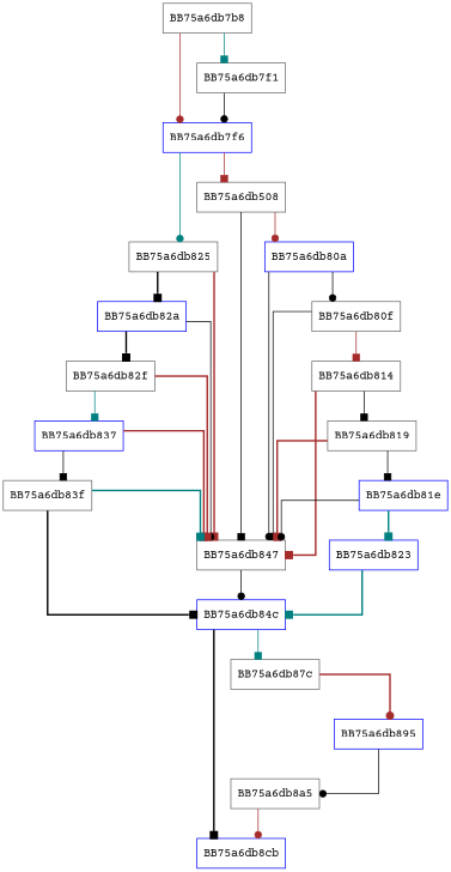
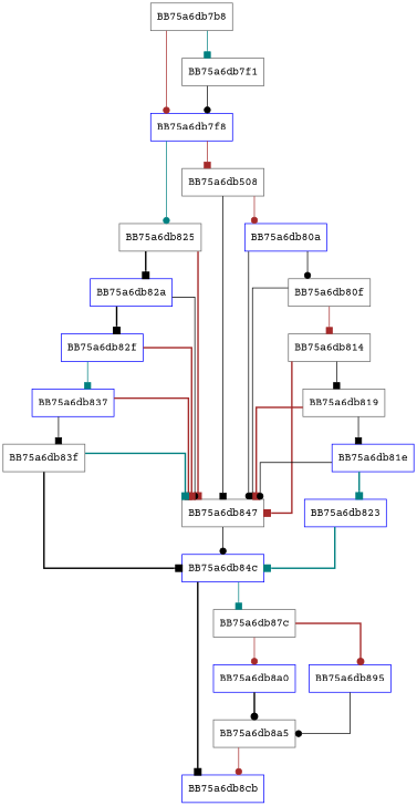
  digraph {
    fontname="Courier Prime"
    splines=ortho
    node [color=gray40 fontname="Courier Prime" shape=box]
    edge [arrowhead=box color=black fontname="Courier Prime" style=solid]
-   BB75a6db7f6 [color=blue]
+   BB75a6db7f6 [color=blue label=BB75a6db7f8]
    BB75a6db7b8
    BB75a6db7f1
    BB75a6db825
    n5 [label=BB75a6db508]
    BB75a6db847
    BB75a6db82a [color=blue]
    BB75a6db80a [color=blue]
    BB75a6db84c [color=blue]
-   BB75a6db82f
+   BB75a6db82f [color=blue]
    BB75a6db80f
    BB75a6db8cb [color=blue]
    BB75a6db87c
    BB75a6db814
    BB75a6db819
    BB75a6db81e [color=blue]
    BB75a6db823 [color=blue]
+   BB75a6db8a0 [color=blue]
    BB75a6db895 [color=blue]
    BB75a6db837 [color=blue]
    BB75a6db83f
    BB75a6db8a5
    BB75a6db7f6 -> BB75a6db825 [arrowhead=dot color=teal]
    BB75a6db7f6 -> n5 [color=brown]
    BB75a6db7b8 -> BB75a6db7f6 [arrowhead=dot color=brown]
    BB75a6db7b8 -> BB75a6db7f1 [color=teal]
    BB75a6db7f1 -> BB75a6db7f6 [arrowhead=dot]
    BB75a6db825 -> BB75a6db847 [color=brown style=bold]
    BB75a6db825 -> BB75a6db82a [style=bold]
    n5 -> BB75a6db847
    n5 -> BB75a6db80a [arrowhead=dot color=brown]
    BB75a6db847 -> BB75a6db84c [arrowhead=dot]
    BB75a6db82a -> BB75a6db847 [arrowhead=dot]
    BB75a6db82a -> BB75a6db82f [style=bold]
    BB75a6db80a -> BB75a6db847 [arrowhead=dot]
    BB75a6db80a -> BB75a6db80f [arrowhead=dot]
    BB75a6db84c -> BB75a6db8cb [style=bold]
    BB75a6db84c -> BB75a6db87c [color=teal]
    BB75a6db82f -> BB75a6db847 [color=brown style=bold]
    BB75a6db82f -> BB75a6db837 [color=teal]
    BB75a6db80f -> BB75a6db847
    BB75a6db80f -> BB75a6db814 [color=brown]
+   BB75a6db87c -> BB75a6db8a0 [arrowhead=dot color=brown]
    BB75a6db87c -> BB75a6db895 [arrowhead=dot color=brown style=bold]
    BB75a6db814 -> BB75a6db847 [color=brown style=bold]
    BB75a6db814 -> BB75a6db819
    BB75a6db819 -> BB75a6db847 [color=brown style=bold]
    BB75a6db819 -> BB75a6db81e
    BB75a6db81e -> BB75a6db847 [arrowhead=dot]
    BB75a6db81e -> BB75a6db823 [color=teal style=bold]
    BB75a6db823 -> BB75a6db84c [color=teal style=bold]
+   BB75a6db8a0 -> BB75a6db8a5 [arrowhead=dot style=bold]
    BB75a6db895 -> BB75a6db8a5 [arrowhead=dot]
    BB75a6db837 -> BB75a6db847 [color=brown style=bold]
    BB75a6db837 -> BB75a6db83f
    BB75a6db83f -> BB75a6db847 [color=teal style=bold]
    BB75a6db83f -> BB75a6db84c [style=bold]
    BB75a6db8a5 -> BB75a6db8cb [arrowhead=dot color=brown]
  }
